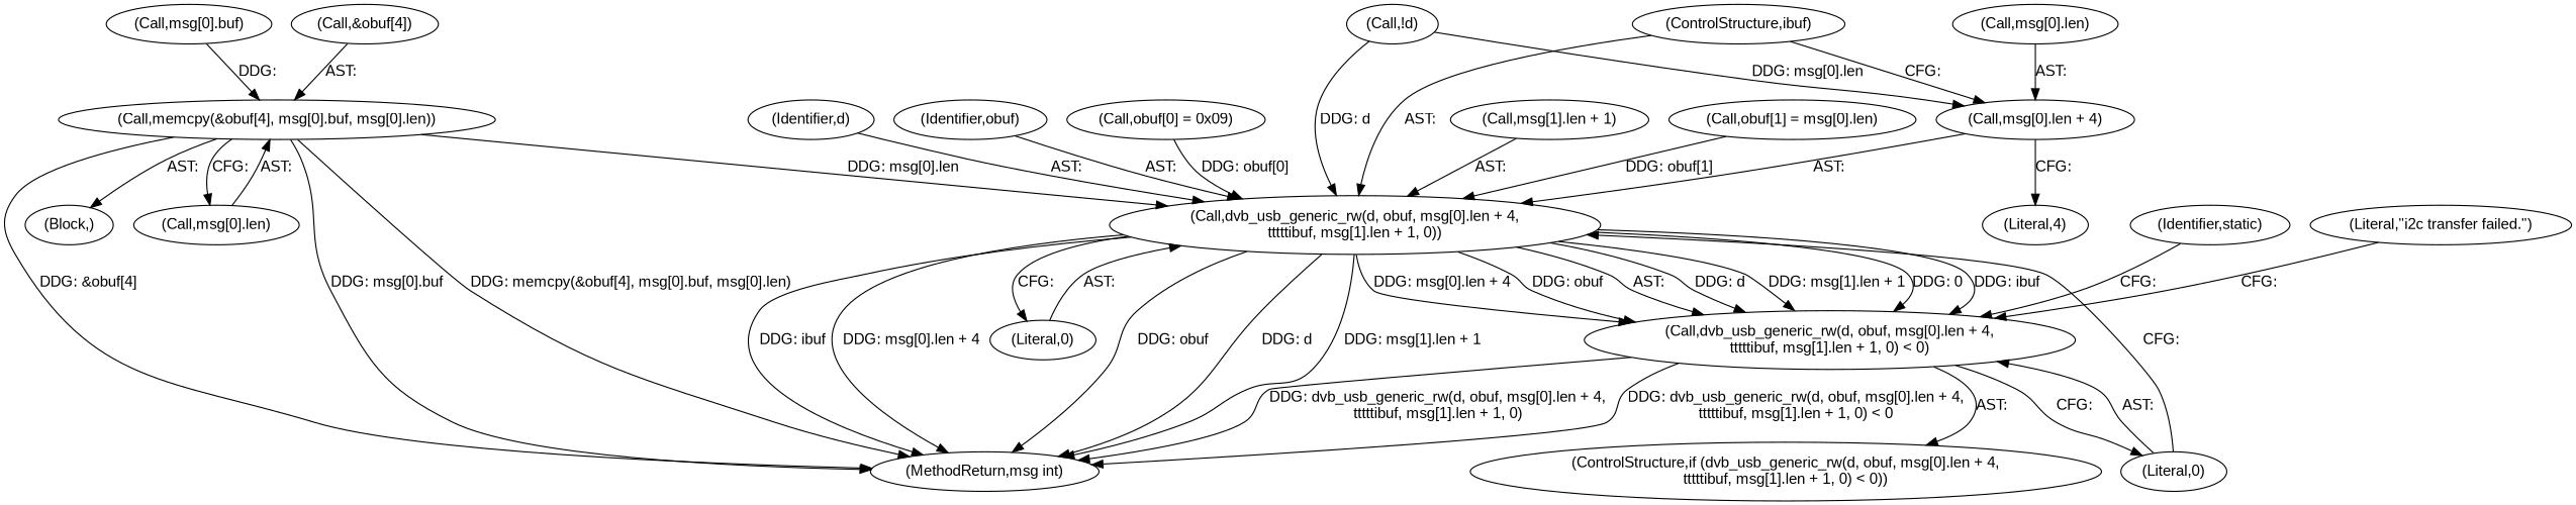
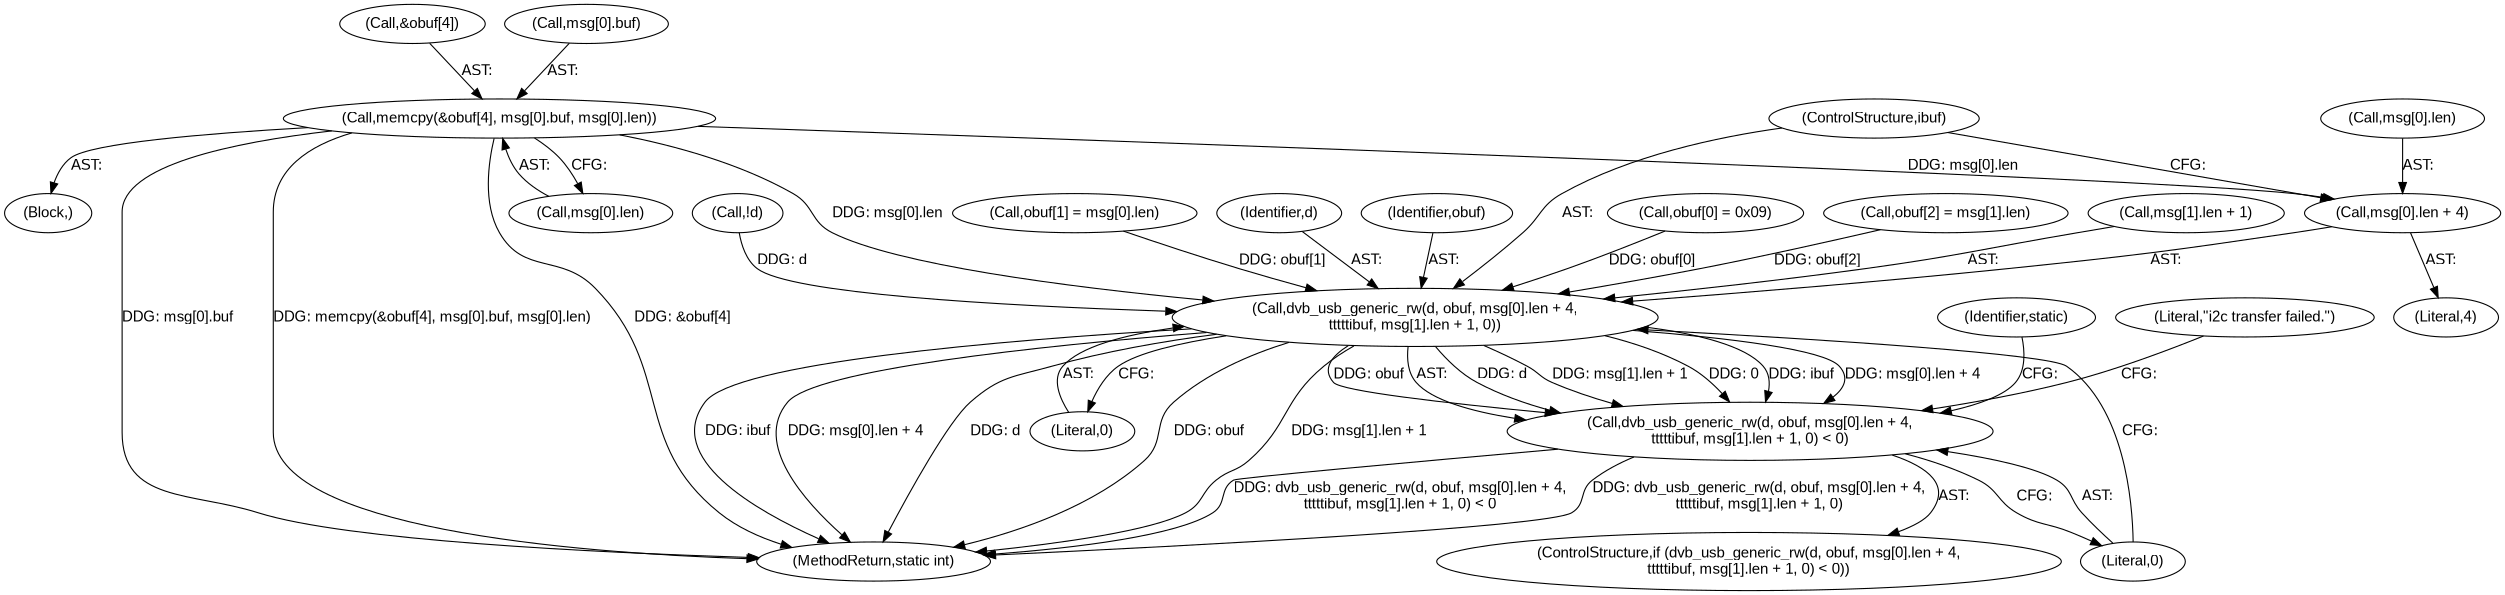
  digraph {
    fontname="Liberation Sans"
    node [fontname="Liberation Sans"]
    edge [fontname="Liberation Sans"]
    n1 [label="(Call,memcpy(&obuf[4], msg[0].buf, msg[0].len))"]
    n2 [label="(Call,dvb_usb_generic_rw(d, obuf, msg[0].len + 4,\n\t\t\t\t\tibuf, msg[1].len + 1, 0))"]
    n3 [label="(Call,msg[0].len + 4)"]
    n4 [label="(Call,msg[0].len)"]
    n5 [label="(Block,)"]
-   n6 [label="(MethodReturn,msg int)"]
+   n6 [label="(MethodReturn,static int)"]
    n7 [label="(Call,dvb_usb_generic_rw(d, obuf, msg[0].len + 4,\n\t\t\t\t\tibuf, msg[1].len + 1, 0) < 0)"]
    n8 [label="(Literal,0)"]
    n9 [label="(Literal,4)"]
    n10 [label="(ControlStructure,if (dvb_usb_generic_rw(d, obuf, msg[0].len + 4,\n\t\t\t\t\tibuf, msg[1].len + 1, 0) < 0))"]
    n11 [label="(Literal,0)"]
    n12 [label="(Identifier,static)"]
+   n13 [label="(Call,obuf[2] = msg[1].len)"]
    n14 [label="(Call,msg[1].len + 1)"]
    n15 [label="(Literal,\"i2c transfer failed.\")"]
    n16 [label="(Call,&obuf[4])"]
    n17 [label="(Call,!d)"]
    n18 [label="(Call,obuf[1] = msg[0].len)"]
    n19 [label="(Call,msg[0].len)"]
    n20 [label="(Identifier,d)"]
    n21 [label="(Identifier,obuf)"]
    n22 [label="(ControlStructure,ibuf)"]
    n23 [label="(Call,obuf[0] = 0x09)"]
    n24 [label="(Call,msg[0].buf)"]
    n1 -> n2 [label="DDG: msg[0].len"]
-   n17 -> n3 [label="DDG: msg[0].len"]
+   n1 -> n3 [label="DDG: msg[0].len"]
    n1 -> n4 [label="CFG: "]
    n1 -> n5 [label="AST: "]
    n1 -> n6 [label="DDG: &obuf[4]"]
    n1 -> n6 [label="DDG: msg[0].buf"]
    n1 -> n6 [label="DDG: memcpy(&obuf[4], msg[0].buf, msg[0].len)"]
    n2 -> n6 [label="DDG: d"]
    n2 -> n6 [label="DDG: msg[1].len + 1"]
    n2 -> n6 [label="DDG: msg[0].len + 4"]
    n2 -> n6 [label="DDG: ibuf"]
    n2 -> n6 [label="DDG: obuf"]
    n2 -> n7 [label="AST: "]
    n2 -> n7 [label="DDG: d"]
    n2 -> n7 [label="DDG: msg[1].len + 1"]
    n2 -> n7 [label="DDG: 0"]
    n2 -> n7 [label="DDG: ibuf"]
    n2 -> n7 [label="DDG: msg[0].len + 4"]
    n2 -> n7 [label="DDG: obuf"]
    n2 -> n8 [label="CFG: "]
    n3 -> n2 [label="AST: "]
-   n3 -> n9 [label="CFG: "]
+   n3 -> n9 [label="AST: "]
    n4 -> n1 [label="AST: "]
    n7 -> n6 [label="DDG: dvb_usb_generic_rw(d, obuf, msg[0].len + 4,\n\t\t\t\t\tibuf, msg[1].len + 1, 0)"]
    n7 -> n6 [label="DDG: dvb_usb_generic_rw(d, obuf, msg[0].len + 4,\n\t\t\t\t\tibuf, msg[1].len + 1, 0) < 0"]
    n7 -> n10 [label="AST: "]
    n7 -> n11 [label="CFG: "]
    n8 -> n2 [label="AST: "]
    n11 -> n2 [label="CFG: "]
    n11 -> n7 [label="AST: "]
    n12 -> n7 [label="CFG: "]
+   n13 -> n2 [label="DDG: obuf[2]"]
    n14 -> n2 [label="AST: "]
    n15 -> n7 [label="CFG: "]
    n16 -> n1 [label="AST: "]
    n17 -> n2 [label="DDG: d"]
    n18 -> n2 [label="DDG: obuf[1]"]
    n19 -> n3 [label="AST: "]
    n20 -> n2 [label="AST: "]
    n21 -> n2 [label="AST: "]
    n22 -> n2 [label="AST: "]
    n22 -> n3 [label="CFG: "]
    n23 -> n2 [label="DDG: obuf[0]"]
-   n24 -> n1 [label="DDG: "]
+   n24 -> n1 [label="AST: "]
  }
